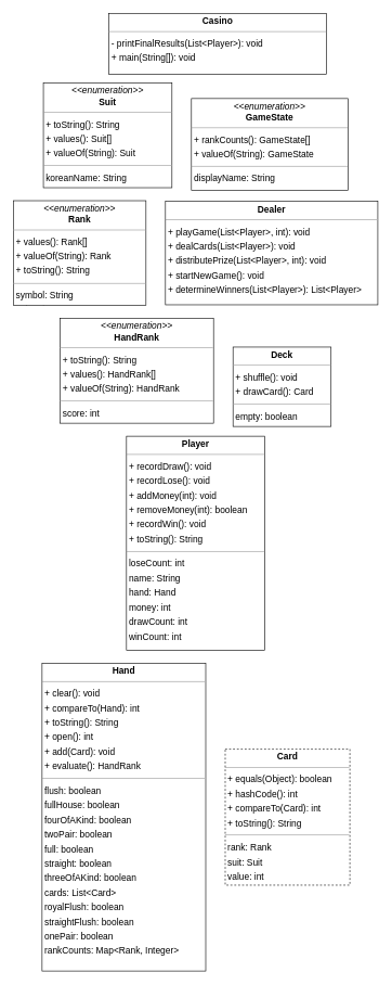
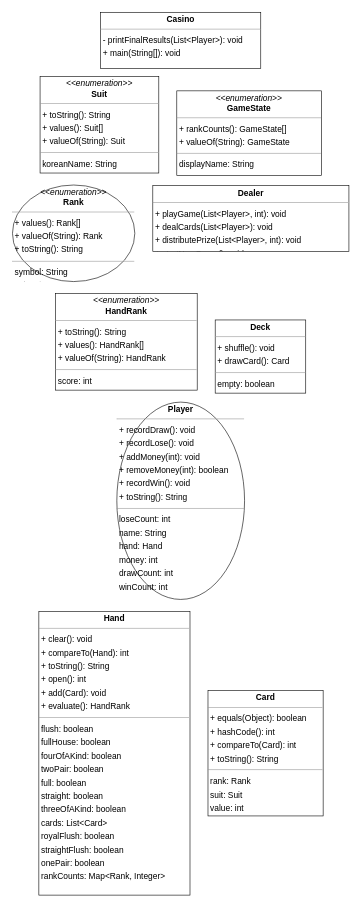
  <mxCell id="0" />
  <mxCell id="1" parent="0" />
- <mxCell id="2" value="&lt;p style=&quot;margin:0px;margin-top:4px;text-align:center;&quot;&gt;&lt;b&gt;Card&lt;/b&gt;&lt;/p&gt;&lt;hr size=&quot;1&quot;/&gt;&lt;p style=&quot;margin:0 0 0 4px;line-height:1.6;&quot;&gt;+ equals(Object): boolean&lt;br/&gt;+ hashCode(): int&lt;br/&gt;+ compareTo(Card): int&lt;br/&gt;+ toString(): String&lt;/p&gt;&lt;hr size=&quot;1&quot;/&gt;&lt;p style=&quot;margin:0 0 0 4px;line-height:1.6;&quot;&gt; rank: Rank&lt;br/&gt; suit: Suit&lt;br/&gt; value: int&lt;/p&gt;" style="verticalAlign=top;align=left;overflow=fill;fontSize=14;fontFamily=Helvetica;html=1;rounded=0;shadow=0;comic=0;labelBackgroundColor=none;strokeWidth=1;dashed=1;" vertex="1" parent="1"><mxGeometry x="346" y="1151" width="192" height="209" as="geometry" /></mxCell>
- <mxCell id="3" value="&lt;p style=&quot;margin:0px;margin-top:4px;text-align:center;&quot;&gt;&lt;b&gt;Casino&lt;/b&gt;&lt;/p&gt;&lt;hr size=&quot;1&quot;/&gt;&lt;p style=&quot;margin:0 0 0 4px;line-height:1.6;&quot;&gt;- printFinalResults(List&amp;lt;Player&amp;gt;): void&lt;br/&gt;+ main(String[]): void&lt;/p&gt;" style="verticalAlign=top;align=left;overflow=fill;fontSize=14;fontFamily=Helvetica;html=1;rounded=0;shadow=0;comic=0;labelBackgroundColor=none;strokeWidth=1;" vertex="1" parent="1"><mxGeometry x="167" y="20" width="335" height="94" as="geometry" /></mxCell>
- <mxCell id="4" value="&lt;p style=&quot;margin:0px;margin-top:4px;text-align:center;&quot;&gt;&lt;b&gt;Dealer&lt;/b&gt;&lt;/p&gt;&lt;hr size=&quot;1&quot;/&gt;&lt;p style=&quot;margin:0 0 0 4px;line-height:1.6;&quot;&gt;+ playGame(List&amp;lt;Player&amp;gt;, int): void&lt;br/&gt;+ dealCards(List&amp;lt;Player&amp;gt;): void&lt;br/&gt;+ distributePrize(List&amp;lt;Player&amp;gt;, int): void&lt;br/&gt;+ startNewGame(): void&lt;br/&gt;+ determineWinners(List&amp;lt;Player&amp;gt;): List&amp;lt;Player&amp;gt;&lt;/p&gt;" style="verticalAlign=top;align=left;overflow=fill;fontSize=14;fontFamily=Helvetica;html=1;rounded=0;shadow=0;comic=0;labelBackgroundColor=none;strokeWidth=1;" vertex="1" parent="1"><mxGeometry x="254" y="309" width="327" height="159" as="geometry" /></mxCell>
+ <mxCell id="2" value="&lt;p style=&quot;margin:0px;margin-top:4px;text-align:center;&quot;&gt;&lt;b&gt;Card&lt;/b&gt;&lt;/p&gt;&lt;hr size=&quot;1&quot;/&gt;&lt;p style=&quot;margin:0 0 0 4px;line-height:1.6;&quot;&gt;+ equals(Object): boolean&lt;br/&gt;+ hashCode(): int&lt;br/&gt;+ compareTo(Card): int&lt;br/&gt;+ toString(): String&lt;/p&gt;&lt;hr size=&quot;1&quot;/&gt;&lt;p style=&quot;margin:0 0 0 4px;line-height:1.6;&quot;&gt; rank: Rank&lt;br/&gt; suit: Suit&lt;br/&gt; value: int&lt;/p&gt;" style="verticalAlign=top;align=left;overflow=fill;fontSize=14;fontFamily=Helvetica;html=1;rounded=0;shadow=0;comic=0;labelBackgroundColor=none;strokeWidth=1;" vertex="1" parent="1"><mxGeometry x="346" y="1151" width="192" height="209" as="geometry" /></mxCell>
+ <mxCell id="3" value="&lt;p style=&quot;margin:0px;margin-top:4px;text-align:center;&quot;&gt;&lt;b&gt;Casino&lt;/b&gt;&lt;/p&gt;&lt;hr size=&quot;1&quot;/&gt;&lt;p style=&quot;margin:0 0 0 4px;line-height:1.6;&quot;&gt;- printFinalResults(List&amp;lt;Player&amp;gt;): void&lt;br/&gt;+ main(String[]): void&lt;/p&gt;" style="verticalAlign=top;align=left;overflow=fill;fontSize=14;fontFamily=Helvetica;html=1;rounded=0;shadow=0;comic=0;labelBackgroundColor=none;strokeWidth=1;" vertex="1" parent="1"><mxGeometry x="167" y="20" width="267" height="94" as="geometry" /></mxCell>
+ <mxCell id="4" value="&lt;p style=&quot;margin:0px;margin-top:4px;text-align:center;&quot;&gt;&lt;b&gt;Dealer&lt;/b&gt;&lt;/p&gt;&lt;hr size=&quot;1&quot;/&gt;&lt;p style=&quot;margin:0 0 0 4px;line-height:1.6;&quot;&gt;+ playGame(List&amp;lt;Player&amp;gt;, int): void&lt;br/&gt;+ dealCards(List&amp;lt;Player&amp;gt;): void&lt;br/&gt;+ distributePrize(List&amp;lt;Player&amp;gt;, int): void&lt;br/&gt;+ startNewGame(): void&lt;br/&gt;+ determineWinners(List&amp;lt;Player&amp;gt;): List&amp;lt;Player&amp;gt;&lt;/p&gt;" style="verticalAlign=top;align=left;overflow=fill;fontSize=14;fontFamily=Helvetica;html=1;rounded=0;shadow=0;comic=0;labelBackgroundColor=none;strokeWidth=1;" vertex="1" parent="1"><mxGeometry x="254" y="309" width="327" height="110" as="geometry" /></mxCell>
  <mxCell id="5" value="&lt;p style=&quot;margin:0px;margin-top:4px;text-align:center;&quot;&gt;&lt;b&gt;Deck&lt;/b&gt;&lt;/p&gt;&lt;hr size=&quot;1&quot;/&gt;&lt;p style=&quot;margin:0 0 0 4px;line-height:1.6;&quot;&gt;+ shuffle(): void&lt;br/&gt;+ drawCard(): Card&lt;/p&gt;&lt;hr size=&quot;1&quot;/&gt;&lt;p style=&quot;margin:0 0 0 4px;line-height:1.6;&quot;&gt; empty: boolean&lt;/p&gt;" style="verticalAlign=top;align=left;overflow=fill;fontSize=14;fontFamily=Helvetica;html=1;rounded=0;shadow=0;comic=0;labelBackgroundColor=none;strokeWidth=1;" vertex="1" parent="1"><mxGeometry x="358" y="533" width="151" height="122" as="geometry" /></mxCell>
  <mxCell id="6" value="&lt;p style=&quot;margin:0px;margin-top:4px;text-align:center;&quot;&gt;&lt;i&gt;&amp;lt;&amp;lt;enumeration&amp;gt;&amp;gt;&lt;/i&gt;&lt;br/&gt;&lt;b&gt;GameState&lt;/b&gt;&lt;/p&gt;&lt;hr size=&quot;1&quot;/&gt;&lt;p style=&quot;margin:0 0 0 4px;line-height:1.6;&quot;&gt;+ rankCounts(): GameState[]&lt;br/&gt;+ valueOf(String): GameState&lt;/p&gt;&lt;hr size=&quot;1&quot;/&gt;&lt;p style=&quot;margin:0 0 0 4px;line-height:1.6;&quot;&gt; displayName: String&lt;/p&gt;" style="verticalAlign=top;align=left;overflow=fill;fontSize=14;fontFamily=Helvetica;html=1;rounded=0;shadow=0;comic=0;labelBackgroundColor=none;strokeWidth=1;" vertex="1" parent="1"><mxGeometry x="294" y="151" width="241" height="141" as="geometry" /></mxCell>
  <mxCell id="7" value="&lt;p style=&quot;margin:0px;margin-top:4px;text-align:center;&quot;&gt;&lt;b&gt;Hand&lt;/b&gt;&lt;/p&gt;&lt;hr size=&quot;1&quot;/&gt;&lt;p style=&quot;margin:0 0 0 4px;line-height:1.6;&quot;&gt;+ clear(): void&lt;br/&gt;+ compareTo(Hand): int&lt;br/&gt;+ toString(): String&lt;br/&gt;+ open(): int&lt;br/&gt;+ add(Card): void&lt;br/&gt;+ evaluate(): HandRank&lt;/p&gt;&lt;hr size=&quot;1&quot;/&gt;&lt;p style=&quot;margin:0 0 0 4px;line-height:1.6;&quot;&gt; flush: boolean&lt;br/&gt; fullHouse: boolean&lt;br/&gt; fourOfAKind: boolean&lt;br/&gt; twoPair: boolean&lt;br/&gt; full: boolean&lt;br/&gt; straight: boolean&lt;br/&gt; threeOfAKind: boolean&lt;br/&gt; cards: List&amp;lt;Card&amp;gt;&lt;br/&gt; royalFlush: boolean&lt;br/&gt; straightFlush: boolean&lt;br/&gt; onePair: boolean&lt;br/&gt; rankCounts: Map&amp;lt;Rank, Integer&amp;gt;&lt;/p&gt;" style="verticalAlign=top;align=left;overflow=fill;fontSize=14;fontFamily=Helvetica;html=1;rounded=0;shadow=0;comic=0;labelBackgroundColor=none;strokeWidth=1;" vertex="1" parent="1"><mxGeometry x="64" y="1019" width="252" height="473" as="geometry" /></mxCell>
  <mxCell id="8" value="&lt;p style=&quot;margin:0px;margin-top:4px;text-align:center;&quot;&gt;&lt;i&gt;&amp;lt;&amp;lt;enumeration&amp;gt;&amp;gt;&lt;/i&gt;&lt;br/&gt;&lt;b&gt;HandRank&lt;/b&gt;&lt;/p&gt;&lt;hr size=&quot;1&quot;/&gt;&lt;p style=&quot;margin:0 0 0 4px;line-height:1.6;&quot;&gt;+ toString(): String&lt;br/&gt;+ values(): HandRank[]&lt;br/&gt;+ valueOf(String): HandRank&lt;/p&gt;&lt;hr size=&quot;1&quot;/&gt;&lt;p style=&quot;margin:0 0 0 4px;line-height:1.6;&quot;&gt; score: int&lt;br/&gt; displayName: String&lt;/p&gt;" style="verticalAlign=top;align=left;overflow=fill;fontSize=14;fontFamily=Helvetica;html=1;rounded=0;shadow=0;comic=0;labelBackgroundColor=none;strokeWidth=1;" vertex="1" parent="1"><mxGeometry x="92" y="489" width="236" height="161" as="geometry" /></mxCell>
- <mxCell id="9" value="&lt;p style=&quot;margin:0px;margin-top:4px;text-align:center;&quot;&gt;&lt;b&gt;Player&lt;/b&gt;&lt;/p&gt;&lt;hr size=&quot;1&quot;/&gt;&lt;p style=&quot;margin:0 0 0 4px;line-height:1.6;&quot;&gt;+ recordDraw(): void&lt;br/&gt;+ recordLose(): void&lt;br/&gt;+ addMoney(int): void&lt;br/&gt;+ removeMoney(int): boolean&lt;br/&gt;+ recordWin(): void&lt;br/&gt;+ toString(): String&lt;/p&gt;&lt;hr size=&quot;1&quot;/&gt;&lt;p style=&quot;margin:0 0 0 4px;line-height:1.6;&quot;&gt; loseCount: int&lt;br/&gt; name: String&lt;br/&gt; hand: Hand&lt;br/&gt; money: int&lt;br/&gt; drawCount: int&lt;br/&gt; winCount: int&lt;/p&gt;" style="verticalAlign=top;align=left;overflow=fill;fontSize=14;fontFamily=Helvetica;html=1;rounded=0;shadow=0;comic=0;labelBackgroundColor=none;strokeWidth=1;" vertex="1" parent="1"><mxGeometry x="194" y="670" width="213" height="329" as="geometry" /></mxCell>
- <mxCell id="10" value="&lt;p style=&quot;margin:0px;margin-top:4px;text-align:center;&quot;&gt;&lt;i&gt;&amp;lt;&amp;lt;enumeration&amp;gt;&amp;gt;&lt;/i&gt;&lt;br/&gt;&lt;b&gt;Rank&lt;/b&gt;&lt;/p&gt;&lt;hr size=&quot;1&quot;/&gt;&lt;p style=&quot;margin:0 0 0 4px;line-height:1.6;&quot;&gt;+ values(): Rank[]&lt;br/&gt;+ valueOf(String): Rank&lt;br/&gt;+ toString(): String&lt;/p&gt;&lt;hr size=&quot;1&quot;/&gt;&lt;p style=&quot;margin:0 0 0 4px;line-height:1.6;&quot;&gt; symbol: String&lt;br/&gt; value: int&lt;/p&gt;" style="verticalAlign=top;align=left;overflow=fill;fontSize=14;fontFamily=Helvetica;html=1;rounded=0;shadow=0;comic=0;labelBackgroundColor=none;strokeWidth=1;" vertex="1" parent="1"><mxGeometry x="20" y="308" width="204" height="161" as="geometry" /></mxCell>
+ <mxCell id="9" value="&lt;p style=&quot;margin:0px;margin-top:4px;text-align:center;&quot;&gt;&lt;b&gt;Player&lt;/b&gt;&lt;/p&gt;&lt;hr size=&quot;1&quot;/&gt;&lt;p style=&quot;margin:0 0 0 4px;line-height:1.6;&quot;&gt;+ recordDraw(): void&lt;br/&gt;+ recordLose(): void&lt;br/&gt;+ addMoney(int): void&lt;br/&gt;+ removeMoney(int): boolean&lt;br/&gt;+ recordWin(): void&lt;br/&gt;+ toString(): String&lt;/p&gt;&lt;hr size=&quot;1&quot;/&gt;&lt;p style=&quot;margin:0 0 0 4px;line-height:1.6;&quot;&gt; loseCount: int&lt;br/&gt; name: String&lt;br/&gt; hand: Hand&lt;br/&gt; money: int&lt;br/&gt; drawCount: int&lt;br/&gt; winCount: int&lt;/p&gt;" style="ellipse;verticalAlign=top;align=left;overflow=fill;fontSize=14;fontFamily=Helvetica;html=1;shadow=0;comic=0;labelBackgroundColor=none;strokeWidth=1;" vertex="1" parent="1"><mxGeometry x="194" y="670" width="213" height="329" as="geometry" /></mxCell>
+ <mxCell id="10" value="&lt;p style=&quot;margin:0px;margin-top:4px;text-align:center;&quot;&gt;&lt;i&gt;&amp;lt;&amp;lt;enumeration&amp;gt;&amp;gt;&lt;/i&gt;&lt;br/&gt;&lt;b&gt;Rank&lt;/b&gt;&lt;/p&gt;&lt;hr size=&quot;1&quot;/&gt;&lt;p style=&quot;margin:0 0 0 4px;line-height:1.6;&quot;&gt;+ values(): Rank[]&lt;br/&gt;+ valueOf(String): Rank&lt;br/&gt;+ toString(): String&lt;/p&gt;&lt;hr size=&quot;1&quot;/&gt;&lt;p style=&quot;margin:0 0 0 4px;line-height:1.6;&quot;&gt; symbol: String&lt;br/&gt; value: int&lt;/p&gt;" style="ellipse;verticalAlign=top;align=left;overflow=fill;fontSize=14;fontFamily=Helvetica;html=1;shadow=0;comic=0;labelBackgroundColor=none;strokeWidth=1;" vertex="1" parent="1"><mxGeometry x="20" y="308" width="204" height="161" as="geometry" /></mxCell>
  <mxCell id="11" value="&lt;p style=&quot;margin:0px;margin-top:4px;text-align:center;&quot;&gt;&lt;i&gt;&amp;lt;&amp;lt;enumeration&amp;gt;&amp;gt;&lt;/i&gt;&lt;br/&gt;&lt;b&gt;Suit&lt;/b&gt;&lt;/p&gt;&lt;hr size=&quot;1&quot;/&gt;&lt;p style=&quot;margin:0 0 0 4px;line-height:1.6;&quot;&gt;+ toString(): String&lt;br/&gt;+ values(): Suit[]&lt;br/&gt;+ valueOf(String): Suit&lt;/p&gt;&lt;hr size=&quot;1&quot;/&gt;&lt;p style=&quot;margin:0 0 0 4px;line-height:1.6;&quot;&gt; koreanName: String&lt;br/&gt; symbol: String&lt;/p&gt;" style="verticalAlign=top;align=left;overflow=fill;fontSize=14;fontFamily=Helvetica;html=1;rounded=0;shadow=0;comic=0;labelBackgroundColor=none;strokeWidth=1;" vertex="1" parent="1"><mxGeometry x="66" y="127" width="198" height="161" as="geometry" /></mxCell>
